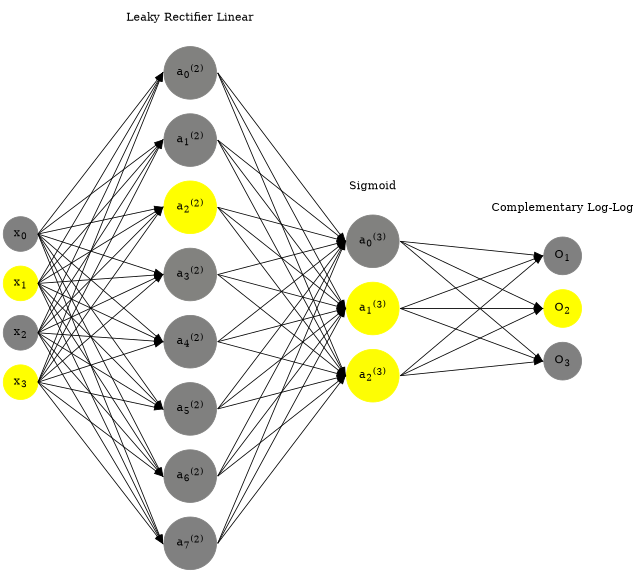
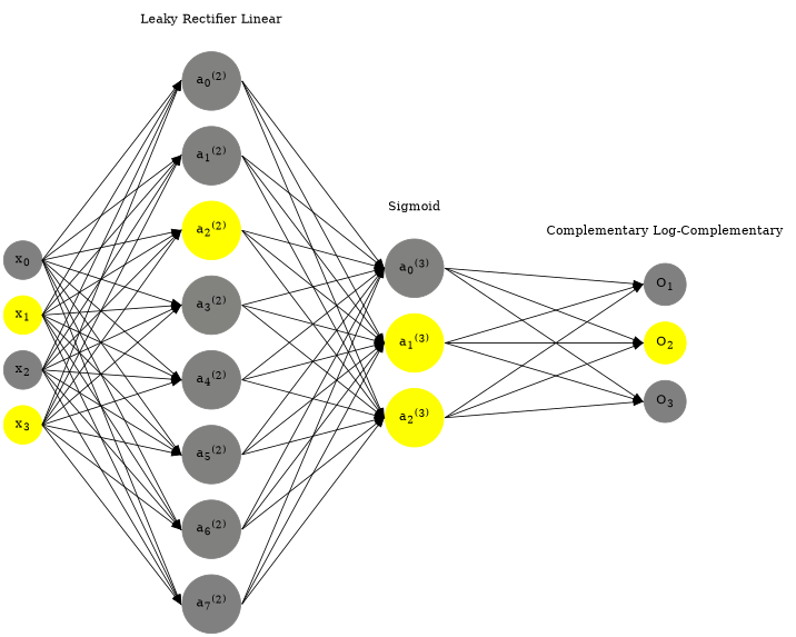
  digraph {
    rankdir=LR
    ranksep=1.4
    splines=false
    node [color="0.1667, 0.0, 0.5" fillcolor="0.1667, 0.0, 0.5" shape=circle style=filled]
    edge [headport=w style=solid tailport=e]
    n1 [label=<x<sub>0</sub>>]
    n2 [color="0.1667, 1.0, 1.0" fillcolor="0.1667, 1.0, 1.0" label=<x<sub>1</sub>>]
    n3 [label=<x<sub>2</sub>>]
    n4 [color="0.1667, 1.0, 1.0" fillcolor="0.1667, 1.0, 1.0" label=<x<sub>3</sub>>]
    n5 [color="0.1667, 0.014614, 0.507307" fillcolor="0.1667, 0.014614, 0.507307" label=<a<sub>0</sub><sup>(2)</sup>>]
    n6 [color="0.1667, 0.003067, 0.501533" fillcolor="0.1667, 0.003067, 0.501533" label=<a<sub>1</sub><sup>(2)</sup>>]
    n7 [color="0.1667, 3.138362, 2.069181" fillcolor="0.1667, 3.138362, 2.069181" label=<a<sub>2</sub><sup>(2)</sup>>]
    n8 [color="0.1667, 0.018097, 0.509049" fillcolor="0.1667, 0.018097, 0.509049" label=<a<sub>3</sub><sup>(2)</sup>>]
    n9 [color="0.1667, 0.007030, 0.503515" fillcolor="0.1667, 0.007030, 0.503515" label=<a<sub>4</sub><sup>(2)</sup>>]
    n10 [color="0.1667, 0.004574, 0.502287" fillcolor="0.1667, 0.004574, 0.502287" label=<a<sub>5</sub><sup>(2)</sup>>]
    n11 [color="0.1667, 0.001980, 0.500990" fillcolor="0.1667, 0.001980, 0.500990" label=<a<sub>6</sub><sup>(2)</sup>>]
    n12 [color="0.1667, 0.000665, 0.500333" fillcolor="0.1667, 0.000665, 0.500333" label=<a<sub>7</sub><sup>(2)</sup>>]
    n13 [color="0.1667, 0.008659, 0.504329" fillcolor="0.1667, 0.008659, 0.504329" label=<a<sub>0</sub><sup>(3)</sup>>]
    n14 [color="0.1667, 0.999995, 0.999997" fillcolor="0.1667, 0.999995, 0.999997" label=<a<sub>1</sub><sup>(3)</sup>>]
    n15 [color="0.1667, 0.982919, 0.991460" fillcolor="0.1667, 0.982919, 0.991460" label=<a<sub>2</sub><sup>(3)</sup>>]
    n16 [label=<O<sub>1</sub>>]
    n17 [color="0.1667, 1.0, 1.0" fillcolor="0.1667, 1.0, 1.0" label=<O<sub>2</sub>>]
    n18 [label=<O<sub>3</sub>>]
    n19 [label="Leaky Rectifier Linear" shape=plaintext color="" fillcolor="" style=""]
    n20 [label=Sigmoid shape=plaintext color="" fillcolor="" style=""]
-   n21 [label="Complementary Log-Log" shape=plaintext color="" fillcolor="" style=""]
+   n21 [label="Complementary Log-Complementary" shape=plaintext color="" fillcolor="" style=""]
    subgraph sub_1 {
      n1
    }
    subgraph sub_2 {
      n2
    }
    subgraph sub_3 {
      n3
    }
    subgraph sub_4 {
      n4
    }
    subgraph sub_5 {
      n5
    }
    subgraph sub_6 {
      n6
    }
    subgraph sub_7 {
      n7
    }
    subgraph sub_8 {
      n8
    }
    subgraph sub_9 {
      n9
    }
    subgraph sub_10 {
      n10
    }
    subgraph sub_11 {
      n11
    }
    subgraph sub_12 {
      n12
    }
    subgraph sub_13 {
      n13
    }
    subgraph sub_14 {
      n14
    }
    subgraph sub_15 {
      n15
    }
    subgraph sub_16 {
      n16
    }
    subgraph sub_17 {
      n17
    }
    subgraph sub_18 {
      n18
    }
    subgraph sub_19 {
      rank=same
      n1
      n2
      n3
      n4
    }
    subgraph sub_20 {
      rank=same
      n5
      n6
      n7
      n8
      n9
      n10
      n11
      n12
    }
    subgraph sub_21 {
      rank=same
      n13
      n14
      n15
    }
    subgraph sub_22 {
      rank=same
      n16
      n17
      n18
    }
    subgraph sub_23 {
      rank=same
      n5
      n19
    }
    subgraph sub_24 {
      rank=same
      n13
      n20
    }
    subgraph sub_25 {
      rank=same
      n16
      n21
    }
    n1 -> n2 [style=invis]
    n1 -> n5
    n1 -> n6
    n1 -> n7
    n1 -> n8
    n1 -> n9
    n1 -> n10
    n1 -> n11
    n1 -> n12
    n2 -> n3 [style=invis]
    n2 -> n5
    n2 -> n6
    n2 -> n7
    n2 -> n8
    n2 -> n9
    n2 -> n10
    n2 -> n11
    n2 -> n12
    n3 -> n4 [style=invis]
    n3 -> n5
    n3 -> n6
    n3 -> n7
    n3 -> n8
    n3 -> n9
    n3 -> n10
    n3 -> n11
    n3 -> n12
    n4 -> n5
    n4 -> n6
    n4 -> n7
    n4 -> n8
    n4 -> n9
    n4 -> n10
    n4 -> n11
    n4 -> n12
    n5 -> n6 [style=invis]
    n5 -> n13
    n5 -> n14
    n5 -> n15
    n6 -> n7 [style=invis]
    n6 -> n13
    n6 -> n14
    n6 -> n15
    n7 -> n8 [style=invis]
    n7 -> n13
    n7 -> n14
    n7 -> n15
    n8 -> n9 [style=invis]
    n8 -> n13
    n8 -> n14
    n8 -> n15
    n9 -> n10 [style=invis]
    n9 -> n13
    n9 -> n14
    n9 -> n15
    n10 -> n11 [style=invis]
    n10 -> n13
    n10 -> n14
    n10 -> n15
    n11 -> n12 [style=invis]
    n11 -> n13
    n11 -> n14
    n11 -> n15
    n12 -> n13
    n12 -> n14
    n12 -> n15
    n13 -> n14 [style=invis]
    n13 -> n16
    n13 -> n17
    n13 -> n18
    n14 -> n15 [style=invis]
    n14 -> n16
    n14 -> n17
    n14 -> n18
    n15 -> n16
    n15 -> n17
    n15 -> n18
    n16 -> n17 [style=invis]
    n17 -> n18 [style=invis]
    n19 -> n5 [style=invis]
    n20 -> n13 [style=invis]
    n21 -> n16 [style=invis]
  }
